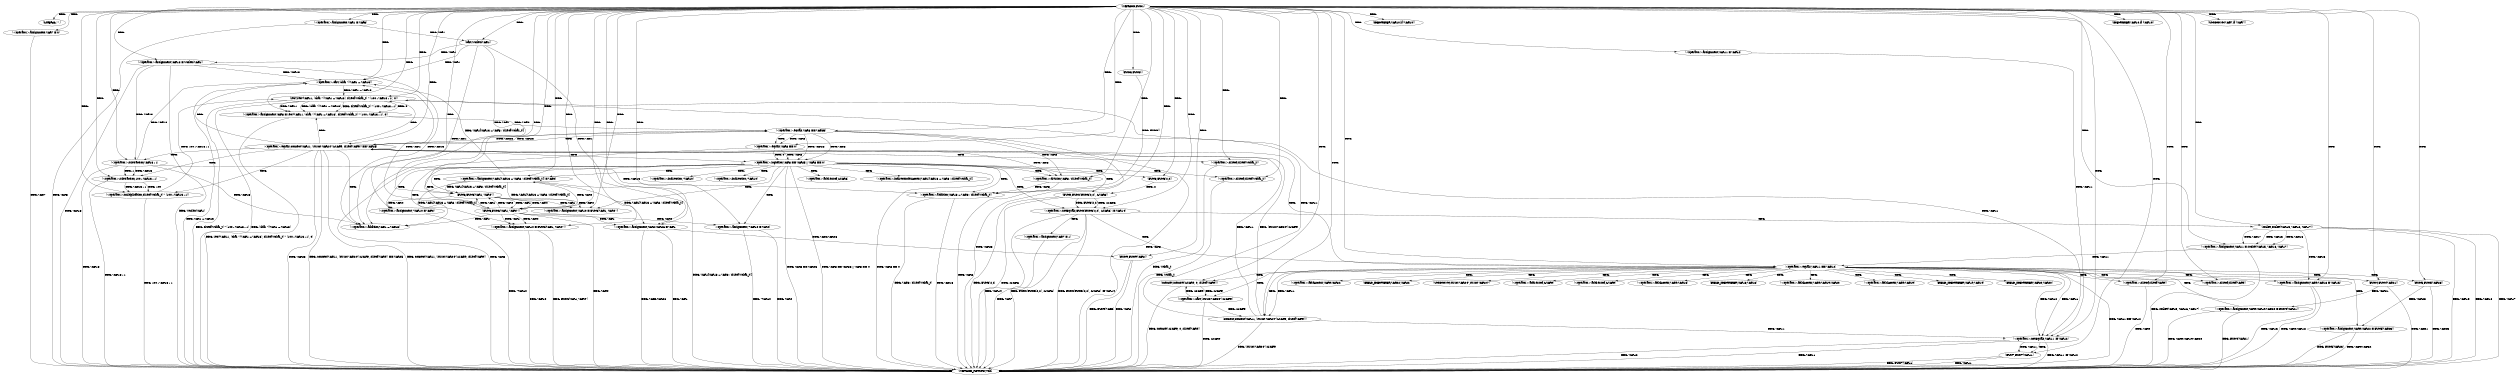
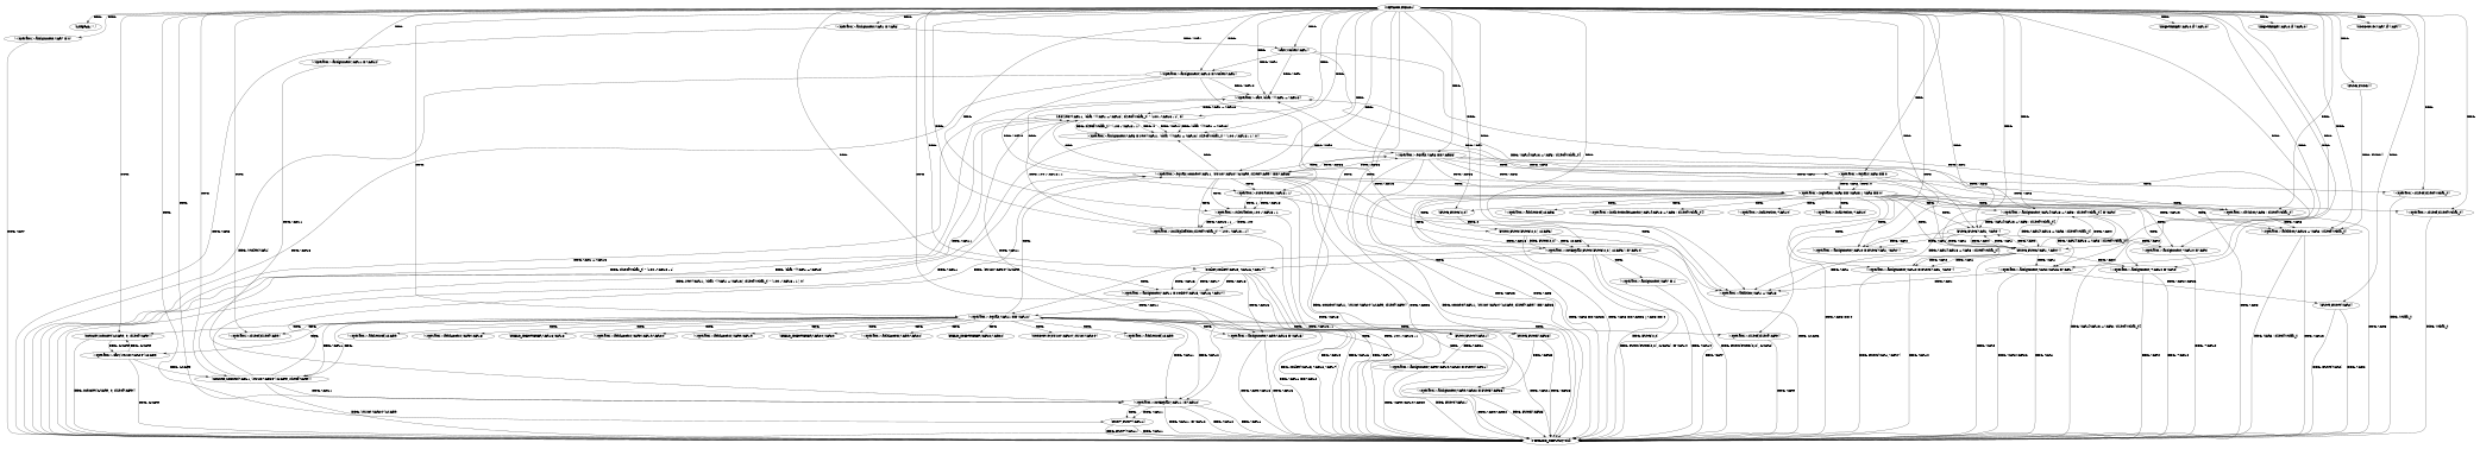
  digraph {
-   n1 [label="(METHOD,FUN1)"]
+   n1 [label="(METHOD,FIELD1)"]
    n2 [label="(LITERAL,\"\",)"]
    n3 [label="(<operator>.assignment,VAR1 = VAR3)"]
    n4 [label="(<operator>.assignment,VAR7 = 0)"]
    n5 [label="(<operator>.assignment,VAR11 = VAR12)"]
    n6 [label="(<operator>.assignment,VAR13 = wcslen(VAR1))"]
    n7 [label="(cast,wcslen(VAR1))"]
    n8 [label="(<operator>.notEquals,FUN2(FUN3(2,2), &VAR6) != VAR14)"]
    n9 [label="(FUN3,FUN3(2,2))"]
    n10 [label="(<operator>.assignment,VAR11 = socket(VAR15, VAR16, VAR17))"]
    n11 [label="(socket,socket(VAR15, VAR16, VAR17))"]
    n12 [label="(<operator>.equals,VAR11 == VAR12)"]
    n13 [label="(memset,memset(&VAR9, 0, sizeof(VAR9)))"]
    n14 [label="(<operator>.sizeOf,sizeof(VAR9))"]
    n15 [label="(<operator>.assignment,VAR9.VAR18 = VAR15)"]
    n16 [label="(FUN4,FUN4(VAR21))"]
    n17 [label="(FUN5,FUN5(VAR23))"]
    n18 [label="(<operator>.equals,connect(VAR11, (struct VAR24*)&VAR9, sizeof(VAR9)) == VAR25)"]
    n19 [label="(connect,connect(VAR11, (struct VAR24*)&VAR9, sizeof(VAR9)))"]
    n20 [label="(<operator>.sizeOf,sizeof(VAR9))"]
    n21 [label="(<operator>.assignment,VAR8 = recv(VAR11, (char *)(VAR1 + VAR13), sizeof(wchar_t) * (100 - VAR13 - 1), 0))"]
    n22 [label="(recv,recv(VAR11, (char *)(VAR1 + VAR13), sizeof(wchar_t) * (100 - VAR13 - 1), 0))"]
    n23 [label="(<operator>.cast,(char *)(VAR1 + VAR13))"]
    n24 [label="(<operator>.addition,VAR1 + VAR13)"]
    n25 [label="(<operator>.multiplication,sizeof(wchar_t) * (100 - VAR13 - 1))"]
    n26 [label="(<operator>.sizeOf,sizeof(wchar_t))"]
    n27 [label="(<operator>.subtraction,100 - VAR13 - 1)"]
    n28 [label="(<operator>.subtraction,VAR13 - 1)"]
    n29 [label="(<operator>.equals,VAR8 == VAR25)"]
    n30 [label="(<operator>.equals,VAR8 == 0)"]
    n31 [label="(<operator>.assignment,VAR1[VAR13 + VAR8 / sizeof(wchar_t)] = VAR4)"]
    n32 [label="(<operator>.addition,VAR13 + VAR8 / sizeof(wchar_t))"]
    n33 [label="(<operator>.division,VAR8 / sizeof(wchar_t))"]
    n34 [label="(<operator>.sizeOf,sizeof(wchar_t))"]
    n35 [label="(<operator>.assignment,VAR10 = FUN6(VAR1, VAR4''))"]
    n36 [label="(FUN6,FUN6(VAR1, VAR4''))"]
    n37 [label="(IDENTIFIER,VAR10,if (VAR10))"]
    n38 [label="(<operator>.assignment,*VAR10 = VAR4)"]
    n39 [label="(<operator>.assignment,VAR10 = FUN6(VAR1, VAR4''))"]
    n40 [label="(FUN6,FUN6(VAR1, VAR4''))"]
    n41 [label="(IDENTIFIER,VAR10,if (VAR10))"]
    n42 [label="(<operator>.assignment,*VAR10 = VAR4)"]
    n43 [label="(<operator>.notEquals,VAR11 != VAR12)"]
    n44 [label="(FUN7,FUN7(VAR11))"]
    n45 [label="(UNKNOWN,VAR7,if (VAR7))"]
    n46 [label="(FUN8,FUN8())"]
    n47 [label="(<operator>.assignment,VAR2.VAR26 = VAR1)"]
    n48 [label="(FUN9,FUN9(VAR2))"]
    n49 [label="(METHOD_RETURN,void)"]
    n50 [label="(<operator>.assignment,VAR7 = 1)"]
    n51 [label="(FUN2,FUN2(FUN3(2,2), &VAR6))"]
    n52 [label="(<operator>.assignment,VAR9.VAR22 = FUN5(VAR23))"]
    n53 [label="(<operator>.cast,(struct VAR24*)&VAR9)"]
    n54 [label="(<operator>.addressOf,&VAR9)"]
    n55 [label="(<operator>.fieldAccess,VAR9.VAR18)"]
    n56 [label="(FIELD_IDENTIFIER,VAR18,VAR18)"]
    n57 [label="(<operator>.fieldAccess,VAR9.VAR19.VAR20)"]
    n58 [label="(<operator>.fieldAccess,VAR9.VAR19)"]
-   n59 [label="(FIELD_IDENTIFIER,VAR19,VAR19)"]
    n60 [label="(FIELD_IDENTIFIER,VAR20,VAR20)"]
    n61 [label="(<operator>.fieldAccess,VAR9.VAR22)"]
    n62 [label="(FIELD_IDENTIFIER,VAR22,VAR22)"]
    n63 [label="(UNKNOWN,struct VAR24*,struct VAR24*)"]
    n64 [label="(<operator>.addressOf,&VAR9)"]
    n65 [label="(<operator>.assignment,VAR9.VAR19.VAR20 = FUN4(VAR21))"]
    n66 [label="(<operator>.logicalOr,VAR8 == VAR25 || VAR8 == 0)"]
    n67 [label="(<operator>.addressOf,&VAR6)"]
    n68 [label="(<operator>.indirectIndexAccess,VAR1[VAR13 + VAR8 / sizeof(wchar_t)])"]
    n69 [label="(<operator>.indirection,*VAR10)"]
    n70 [label="(<operator>.indirection,*VAR10)"]
    n1 -> n2 [label="DDG: "]
    n1 -> n3 [label="DDG: "]
    n1 -> n4 [label="DDG: "]
    n1 -> n5 [label="DDG: "]
    n1 -> n6 [label="DDG: "]
    n1 -> n7 [label="DDG: "]
    n1 -> n8 [label="DDG: "]
    n1 -> n9 [label="DDG: "]
    n1 -> n10 [label="DDG: "]
    n1 -> n11 [label="DDG: "]
    n1 -> n12 [label="DDG: "]
    n1 -> n13 [label="DDG: "]
    n1 -> n14 [label="DDG: "]
    n1 -> n15 [label="DDG: "]
    n1 -> n16 [label="DDG: "]
    n1 -> n17 [label="DDG: "]
    n1 -> n18 [label="DDG: "]
    n1 -> n19 [label="DDG: "]
    n1 -> n20 [label="DDG: "]
    n1 -> n21 [label="DDG: "]
    n1 -> n22 [label="DDG: "]
    n1 -> n23 [label="DDG: "]
    n1 -> n24 [label="DDG: "]
    n1 -> n25 [label="DDG: "]
    n1 -> n26 [label="DDG: "]
    n1 -> n27 [label="DDG: "]
    n1 -> n28 [label="DDG: "]
    n1 -> n29 [label="DDG: "]
    n1 -> n30 [label="DDG: "]
    n1 -> n31 [label="DDG: "]
    n1 -> n32 [label="DDG: "]
    n1 -> n33 [label="DDG: "]
    n1 -> n34 [label="DDG: "]
    n1 -> n35 [label="DDG: "]
    n1 -> n36 [label="DDG: "]
    n1 -> n37 [label="DDG: "]
    n1 -> n38 [label="DDG: "]
    n1 -> n39 [label="DDG: "]
    n1 -> n40 [label="DDG: "]
    n1 -> n41 [label="DDG: "]
    n1 -> n42 [label="DDG: "]
    n1 -> n43 [label="DDG: "]
    n1 -> n44 [label="DDG: "]
    n1 -> n45 [label="DDG: "]
    n1 -> n46 [label="DDG: "]
    n1 -> n47 [label="DDG: "]
    n1 -> n48 [label="DDG: "]
    n3 -> n7 [label="DDG: VAR1"]
    n3 -> n49 [label="DDG: VAR3"]
    n4 -> n49 [label="DDG: VAR7"]
    n5 -> n43 [label="DDG: VAR11"]
    n6 -> n23 [label="DDG: VAR13"]
    n6 -> n24 [label="DDG: VAR13"]
    n6 -> n28 [label="DDG: VAR13"]
    n6 -> n49 [label="DDG: VAR13"]
    n6 -> n49 [label="DDG: wcslen(VAR1)"]
    n7 -> n6 [label="DDG: VAR1"]
    n7 -> n23 [label="DDG: VAR1"]
-   n7 -> n24 [label="DDG: VAR1"]
+   n47 -> n24 [label="DDG: VAR1"]
    n7 -> n36 [label="DDG: VAR1"]
    n7 -> n47 [label="DDG: VAR1"]
    n8 -> n11 [label="CDG: "]
    n8 -> n12 [label="CDG: "]
    n8 -> n49 [label="DDG: FUN2(FUN3(2,2), &VAR6)"]
    n8 -> n49 [label="DDG: FUN2(FUN3(2,2), &VAR6) != VAR14"]
    n8 -> n49 [label="DDG: VAR14"]
    n8 -> n50 [label="CDG: "]
    n9 -> n51 [label="DDG: 2"]
    n10 -> n12 [label="DDG: VAR11"]
    n10 -> n49 [label="DDG: socket(VAR15, VAR16, VAR17)"]
    n11 -> n10 [label="DDG: VAR15"]
    n11 -> n10 [label="DDG: VAR16"]
    n11 -> n10 [label="DDG: VAR17"]
    n11 -> n15 [label="DDG: VAR15"]
    n11 -> n49 [label="DDG: VAR15"]
    n11 -> n49 [label="DDG: VAR16"]
    n11 -> n49 [label="DDG: VAR17"]
    n12 -> n13 [label="CDG: "]
    n12 -> n14 [label="CDG: "]
    n12 -> n15 [label="CDG: "]
    n12 -> n16 [label="CDG: "]
    n12 -> n17 [label="CDG: "]
    n12 -> n18 [label="CDG: "]
    n12 -> n19 [label="DDG: VAR11"]
    n12 -> n19 [label="CDG: "]
    n12 -> n20 [label="CDG: "]
    n12 -> n43 [label="DDG: VAR11"]
    n12 -> n43 [label="DDG: VAR12"]
    n12 -> n49 [label="DDG: VAR11 == VAR12"]
    n12 -> n52 [label="CDG: "]
    n12 -> n53 [label="CDG: "]
    n12 -> n54 [label="CDG: "]
    n12 -> n55 [label="CDG: "]
    n12 -> n56 [label="CDG: "]
    n12 -> n57 [label="CDG: "]
    n12 -> n58 [label="CDG: "]
-   n12 -> n59 [label="CDG: "]
    n12 -> n60 [label="CDG: "]
    n12 -> n61 [label="CDG: "]
    n12 -> n62 [label="CDG: "]
    n12 -> n63 [label="CDG: "]
    n12 -> n64 [label="CDG: "]
    n13 -> n49 [label="DDG: memset(&VAR9, 0, sizeof(VAR9))"]
    n13 -> n53 [label="DDG: &VAR9"]
    n15 -> n49 [label="DDG: VAR15"]
    n15 -> n49 [label="DDG: VAR9.VAR18"]
    n16 -> n49 [label="DDG: VAR21"]
    n16 -> n65 [label="DDG: VAR21"]
    n17 -> n49 [label="DDG: VAR23"]
    n17 -> n52 [label="DDG: VAR23"]
    n18 -> n21 [label="CDG: "]
    n18 -> n22 [label="CDG: "]
    n18 -> n23 [label="CDG: "]
    n18 -> n24 [label="CDG: "]
    n18 -> n25 [label="CDG: "]
    n18 -> n26 [label="CDG: "]
    n18 -> n27 [label="CDG: "]
    n18 -> n28 [label="CDG: "]
    n18 -> n29 [label="DDG: VAR25"]
    n18 -> n29 [label="CDG: "]
    n18 -> n49 [label="DDG: connect(VAR11, (struct VAR24*)&VAR9, sizeof(VAR9))"]
    n18 -> n49 [label="DDG: VAR25"]
    n18 -> n49 [label="DDG: connect(VAR11, (struct VAR24*)&VAR9, sizeof(VAR9)) == VAR25"]
    n18 -> n66 [label="CDG: "]
    n19 -> n18 [label="DDG: VAR11"]
    n19 -> n18 [label="DDG: (struct VAR24*)&VAR9"]
    n19 -> n22 [label="DDG: VAR11"]
    n19 -> n43 [label="DDG: VAR11"]
    n19 -> n49 [label="DDG: (struct VAR24*)&VAR9"]
    n20 -> n49 [label="DDG: VAR9"]
    n21 -> n29 [label="DDG: VAR8"]
    n21 -> n49 [label="DDG: recv(VAR11, (char *)(VAR1 + VAR13), sizeof(wchar_t) * (100 - VAR13 - 1), 0)"]
    n22 -> n21 [label="DDG: VAR11"]
    n22 -> n21 [label="DDG: (char *)(VAR1 + VAR13)"]
    n22 -> n21 [label="DDG: sizeof(wchar_t) * (100 - VAR13 - 1)"]
    n22 -> n21 [label="DDG: 0"]
    n22 -> n43 [label="DDG: VAR11"]
    n22 -> n49 [label="DDG: sizeof(wchar_t) * (100 - VAR13 - 1)"]
    n22 -> n49 [label="DDG: (char *)(VAR1 + VAR13)"]
    n23 -> n22 [label="DDG: VAR1 + VAR13"]
    n23 -> n49 [label="DDG: VAR1 + VAR13"]
    n25 -> n22 [label="DDG: 100 - VAR13 - 1"]
    n25 -> n49 [label="DDG: 100 - VAR13 - 1"]
    n26 -> n49 [label="DDG: wchar_t"]
    n27 -> n25 [label="DDG: 100"]
    n27 -> n25 [label="DDG: VAR13 - 1"]
    n27 -> n49 [label="DDG: VAR13 - 1"]
-   n28 -> n23 [label="DDG: VAR13"]
    n28 -> n24 [label="DDG: VAR13"]
    n28 -> n27 [label="DDG: VAR13"]
    n28 -> n27 [label="DDG: 1"]
    n28 -> n32 [label="DDG: VAR13"]
    n28 -> n49 [label="DDG: VAR13"]
    n29 -> n18 [label="DDG: VAR25"]
    n29 -> n30 [label="DDG: VAR8"]
    n29 -> n30 [label="CDG: "]
    n29 -> n33 [label="DDG: VAR8"]
    n29 -> n49 [label="DDG: VAR25"]
    n29 -> n49 [label="DDG: VAR8"]
    n29 -> n66 [label="DDG: VAR8"]
    n29 -> n66 [label="DDG: VAR25"]
    n30 -> n33 [label="DDG: VAR8"]
    n30 -> n49 [label="DDG: VAR8"]
    n30 -> n66 [label="DDG: VAR8"]
    n30 -> n66 [label="DDG: 0"]
    n31 -> n23 [label="DDG: VAR1[VAR13 + VAR8 / sizeof(wchar_t)]"]
    n31 -> n24 [label="DDG: VAR1[VAR13 + VAR8 / sizeof(wchar_t)]"]
    n31 -> n36 [label="DDG: VAR1[VAR13 + VAR8 / sizeof(wchar_t)]"]
    n31 -> n40 [label="DDG: VAR1[VAR13 + VAR8 / sizeof(wchar_t)]"]
    n31 -> n47 [label="DDG: VAR1[VAR13 + VAR8 / sizeof(wchar_t)]"]
    n31 -> n49 [label="DDG: VAR1[VAR13 + VAR8 / sizeof(wchar_t)]"]
    n32 -> n49 [label="DDG: VAR8 / sizeof(wchar_t)"]
    n32 -> n49 [label="DDG: VAR13"]
    n33 -> n32 [label="DDG: VAR8"]
    n33 -> n49 [label="DDG: VAR8"]
    n34 -> n49 [label="DDG: wchar_t"]
    n36 -> n35 [label="DDG: VAR1"]
    n36 -> n35 [label="DDG: VAR4"]
    n36 -> n38 [label="DDG: VAR4"]
    n36 -> n40 [label="DDG: VAR1"]
    n36 -> n40 [label="DDG: VAR4"]
    n38 -> n49 [label="DDG: *VAR10"]
    n39 -> n49 [label="DDG: FUN6(VAR1, VAR4'')"]
    n39 -> n49 [label="DDG: VAR10"]
    n40 -> n23 [label="DDG: VAR1"]
    n40 -> n24 [label="DDG: VAR1"]
    n40 -> n31 [label="DDG: VAR4"]
    n40 -> n36 [label="DDG: VAR1"]
    n40 -> n36 [label="DDG: VAR4"]
    n40 -> n39 [label="DDG: VAR1"]
    n40 -> n39 [label="DDG: VAR4"]
    n40 -> n42 [label="DDG: VAR4"]
    n40 -> n47 [label="DDG: VAR1"]
    n40 -> n49 [label="DDG: VAR4"]
    n42 -> n49 [label="DDG: VAR4"]
    n42 -> n49 [label="DDG: *VAR10"]
    n43 -> n44 [label="DDG: VAR11"]
    n43 -> n44 [label="CDG: "]
    n43 -> n49 [label="DDG: VAR11 != VAR12"]
    n43 -> n49 [label="DDG: VAR12"]
    n43 -> n49 [label="DDG: VAR11"]
    n44 -> n49 [label="DDG: FUN7(VAR11)"]
    n44 -> n49 [label="DDG: VAR11"]
    n46 -> n32 [label="DDG: FUN8()"]
    n47 -> n48 [label="DDG: VAR2.VAR26"]
    n47 -> n49 [label="DDG: VAR2.VAR26"]
    n47 -> n49 [label="DDG: VAR1"]
    n48 -> n49 [label="DDG: VAR2"]
    n48 -> n49 [label="DDG: FUN9(VAR2)"]
    n50 -> n49 [label="DDG: VAR7"]
    n51 -> n8 [label="DDG: FUN3(2,2)"]
    n51 -> n8 [label="DDG: &VAR6"]
    n51 -> n49 [label="DDG: &VAR6"]
    n51 -> n49 [label="DDG: FUN3(2,2)"]
    n52 -> n49 [label="DDG: FUN5(VAR23)"]
    n52 -> n49 [label="DDG: VAR9.VAR22"]
    n53 -> n13 [label="DDG: &VAR9"]
    n53 -> n19 [label="DDG: &VAR9"]
    n53 -> n49 [label="DDG: &VAR9"]
    n65 -> n12 [label="CDG: "]
    n65 -> n49 [label="DDG: VAR9.VAR19.VAR20"]
    n65 -> n49 [label="DDG: FUN4(VAR21)"]
    n66 -> n8 [label="CDG: "]
    n66 -> n9 [label="CDG: "]
    n66 -> n31 [label="CDG: "]
    n66 -> n32 [label="CDG: "]
    n66 -> n33 [label="CDG: "]
    n66 -> n34 [label="CDG: "]
    n66 -> n35 [label="CDG: "]
    n66 -> n36 [label="CDG: "]
    n66 -> n38 [label="CDG: "]
    n66 -> n39 [label="CDG: "]
    n66 -> n40 [label="CDG: "]
    n66 -> n42 [label="CDG: "]
    n66 -> n49 [label="DDG: VAR8 == VAR25"]
    n66 -> n49 [label="DDG: VAR8 == VAR25 || VAR8 == 0"]
    n66 -> n49 [label="DDG: VAR8 == 0"]
    n66 -> n51 [label="CDG: "]
    n66 -> n67 [label="CDG: "]
    n66 -> n68 [label="CDG: "]
    n66 -> n69 [label="CDG: "]
    n66 -> n70 [label="CDG: "]
  }
